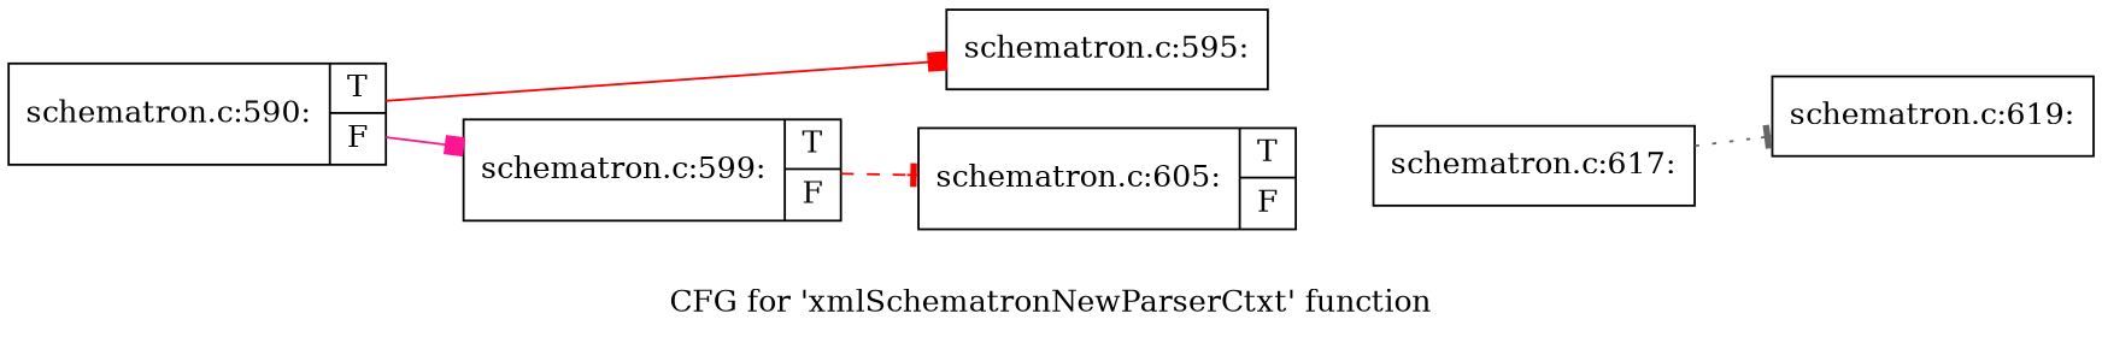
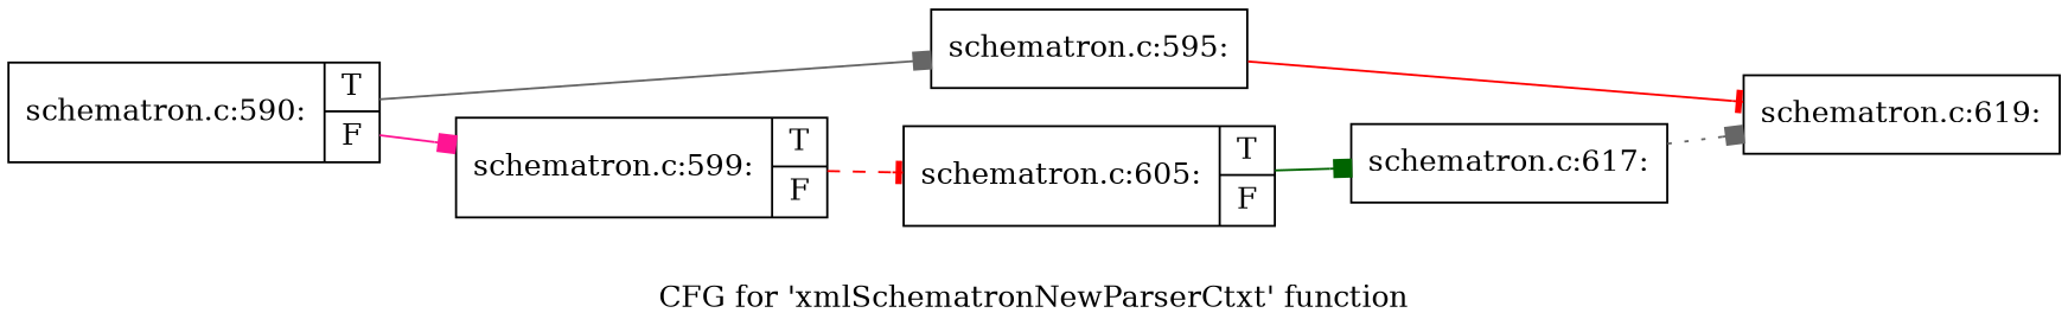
  digraph {
    label="CFG for 'xmlSchematronNewParserCtxt' function"
    rankdir=LR
    node [shape=record]
    edge [arrowhead=box color=gray40 style=solid]
    n1 [label="{schematron.c:590:|{<s0>T|<s1>F}}"]
    n2 [label="{schematron.c:595:}"]
    n3 [label="{schematron.c:599:|{<s0>T|<s1>F}}"]
    n4 [label="{schematron.c:619:}"]
    n5 [label="{schematron.c:605:|{<s0>T|<s1>F}}"]
    n6 [label="{schematron.c:617:}"]
-   n1 -> n2 [color=red]
+   n1 -> n2
    n1 -> n3 [color=deeppink]
+   n2 -> n4 [arrowhead=tee color=red]
    n3 -> n5 [arrowhead=tee color=red style=dashed]
-   n6 -> n4 [arrowhead=tee style=dotted]
+   n5 -> n6 [color=darkgreen]
+   n6 -> n4 [style=dotted]
  }
